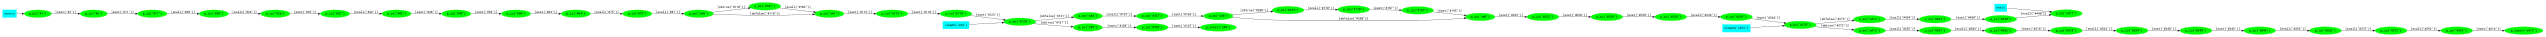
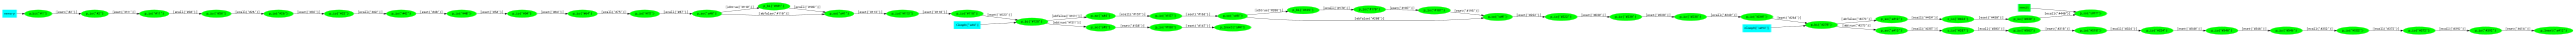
  digraph {
    rankdir=LR
    fontname="Roboto Mono"
    node [color=green style=filled fontname="Roboto Mono"]
    edge [fontname="Roboto Mono"]
    n1 [label="p_so{\"s#12\"}"]
    n2 [label="p_io{\"#424\"}"]
    n3 [label="p_io{\"#26\"}"]
    n4 [label="p_io{\"#32\"}"]
    n5 [label="p_bi{\"#128\"}"]
    n6 [label="p_so{\"s#4\"}"]
    n7 [label="p_so{\"s#5\"}"]
    n8 [label="p_io{\"#340\"}"]
    n9 [label="p_io{\"#346\"}"]
    n10 [label="p_io{\"#230\"}"]
    n11 [label="p_io{\"#238\"}"]
    n12 [label="p_io{\"#11\"}"]
    n13 [label="p_io{\"#20\"}"]
    n14 [label="p_io{\"#157\"}"]
    n15 [label="p_so{\"s#8\"}"]
    n16 [label="p_io{\"#138\"}"]
    n17 [label="p_lnext{\"s#4\"}"]
    n18 [label="p_io{\"#352\"}"]
    n19 [label="p_io{\"#372\"}"]
    n20 [label="p_bi{\"#101\"}"]
    n21 [label="p_so{\"s#1\"}"]
    n22 [label="p_so{\"s#17\"}"]
    n23 [label="p_io{\"#392\"}"]
    n24 [label="p_lnext{\"s#12\"}"]
    n25 [label="p_io{\"#170\"}"]
    n26 [label="p_io{\"#187\"}"]
    n27 [label="p_io{\"#118\"}"]
    n28 [label="p_io{\"#249\"}"]
    n29 [label="p_bi{\"#169\"}"]
    n30 [label="p_io{\"#303\"}"]
    n31 [label="p_io{\"#318\"}"]
    n32 [label="p_bi{\"#1\"}"]
    n33 [label="p_io{\"#2\"}"]
    n34 [color=cyan label=nentry shape=box]
    n35 [label="p_so{\"s#13\"}"]
    n36 [label="p_io{\"#287\"}"]
    n37 [label="p_so{\"s#9\"}"]
    n38 [label="p_io{\"#42\"}"]
    n39 [label="p_io{\"#48\"}"]
    n40 [label="p_io{\"#222\"}"]
    n41 [label="p_so{\"s#0\"}"]
    n42 [label="p_io{\"#75\"}"]
    n43 [label="p_io{\"#54\"}"]
    n44 [label="p_io{\"#64\"}"]
    n45 [color=cyan label="nlooph{\"s#4\"}" shape=box]
    n46 [label="p_io{\"#324\"}"]
    n47 [label="p_io{\"#430\"}"]
    n48 [label="p_io{\"#113\"}"]
    n49 [color=cyan label="nlooph{\"s#12\"}" shape=box]
    n50 [label="p_bi{\"#270\"}"]
-   n51 [color=cyan label=nexit shape=box]
+   n51 [color=cyan label=nexit shape=box fillcolor=green]
    n1 -> n2 [label="[ecall{\"#424\"}]"]
    n2 -> n47 [label="[eset{\"#430\"}]"]
    n3 -> n4 [label="[eset{\"#32\"}]"]
    n4 -> n38 [label="[ecall{\"#42\"}]"]
    n5 -> n6 [label="[ebfalse{\"#131\"}]"]
    n5 -> n7 [label="[ebtrue{\"#131\"}]"]
    n6 -> n14 [label="[ecall{\"#157\"}]"]
    n7 -> n16 [label="[eset{\"#138\"}]"]
    n8 -> n9 [label="[eset{\"#346\"}]"]
    n9 -> n18 [label="[ecall{\"#352\"}]"]
    n10 -> n11 [label="[eset{\"#238\"}]"]
    n11 -> n28 [label="[ecall{\"#249\"}]"]
    n12 -> n13 [label="[ecall{\"#20\"}]"]
    n13 -> n3 [label="[ecall{\"#26\"}]"]
    n14 -> n15 [label="[eset{\"#163\"}]"]
    n15 -> n29 [label="[ebtrue{\"#208\"}]"]
    n15 -> n37 [label="[ebfalse{\"#208\"}]"]
    n16 -> n17 [label="[eset{\"#147\"}]"]
    n18 -> n19 [label="[ecall{\"#372\"}]"]
    n19 -> n23 [label="[ecall{\"#392\"}]"]
    n20 -> n21 [label="[ecall{\"#102\"}]"]
    n21 -> n48 [label="[eset{\"#113\"}]"]
    n23 -> n24 [label="[eset{\"#414\"}]"]
    n25 -> n26 [label="[eset{\"#187\"}]"]
    n26 -> n37 [label="[eset{\"#195\"}]"]
    n27 -> n5 [label="[eset{\"#123\"}]"]
    n28 -> n50 [label="[eset{\"#264\"}]"]
    n29 -> n25 [label="[ecall{\"#170\"}]"]
    n30 -> n31 [label="[eset{\"#318\"}]"]
    n31 -> n46 [label="[ecall{\"#324\"}]"]
    n32 -> n33 [label="[eset{\"#2\"}]"]
    n33 -> n12 [label="[eset{\"#11\"}]"]
    n34 -> n32
    n35 -> n36 [label="[ecall{\"#287\"}]"]
    n36 -> n30 [label="[ecall{\"#303\"}]"]
    n37 -> n40 [label="[eset{\"#222\"}]"]
    n38 -> n39 [label="[eset{\"#48\"}]"]
    n39 -> n43 [label="[eset{\"#54\"}]"]
    n40 -> n10 [label="[eset{\"#230\"}]"]
    n41 -> n20 [label="[ebtrue{\"#110\"}]"]
    n41 -> n21 [label="[ebfalse{\"#110\"}]"]
    n42 -> n41 [label="[ecall{\"#87\"}]"]
    n43 -> n44 [label="[eset{\"#64\"}]"]
    n44 -> n42 [label="[ecall{\"#75\"}]"]
    n45 -> n5
    n46 -> n8 [label="[eset{\"#340\"}]"]
    n47 -> n22 [label="[ecall{\"#440\"}]"]
    n48 -> n27 [label="[eset{\"#118\"}]"]
    n49 -> n50
    n50 -> n1 [label="[ebfalse{\"#273\"}]"]
    n50 -> n35 [label="[ebtrue{\"#273\"}]"]
    n51 -> n22
  }
